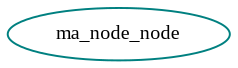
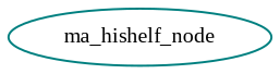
  digraph {
    rankdir=LR
    fontname="Liberation Serif"
-   n1 [color=teal fillcolor=white fontname="Liberation Serif" fontsize=10 height=0.2 label=ma_node_node shape=ellipse style=filled width=0.4]
+   n1 [color=teal fillcolor=white fontname="Liberation Serif" fontsize=10 height=0.2 label=ma_hishelf_node shape=ellipse style=filled width=0.4]
  }
